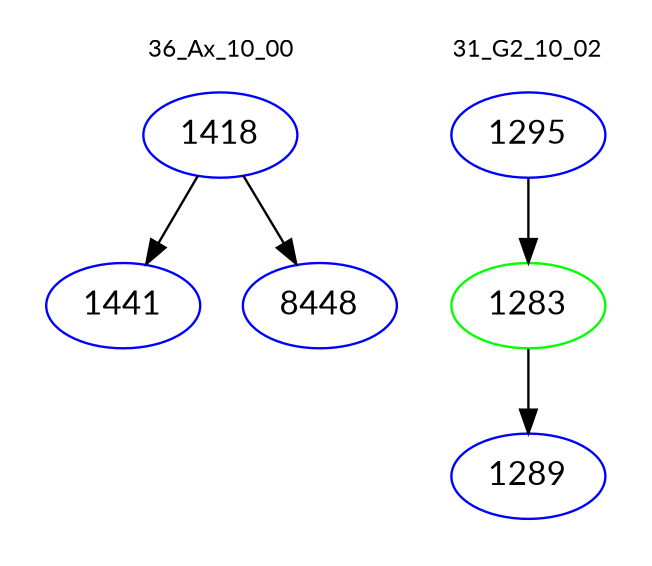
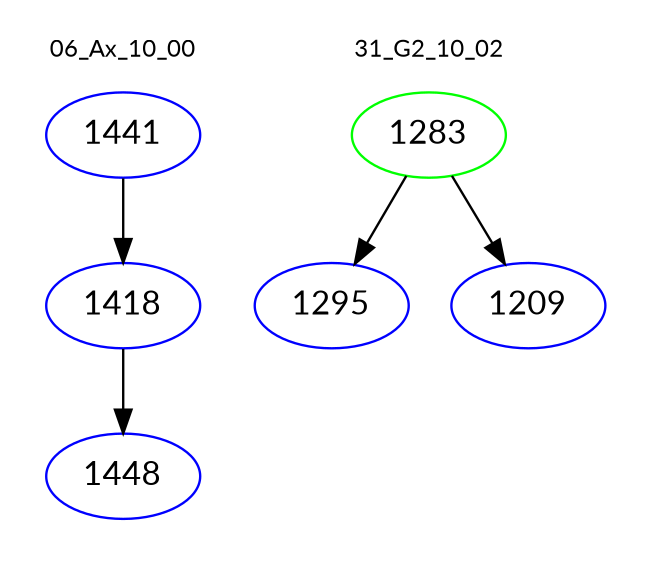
  digraph {
    fontname=Lato
    node [color=blue fontname=Lato]
    edge [color=black fontname=Lato]
    n1 [label=1441]
    n2 [label=1418]
-   n3 [label=8448]
+   n3 [label=1448]
    n4 [label=1295]
    n5 [color=green label=1283]
-   n6 [label=1289]
+   n6 [label=1209]
    subgraph cluster_1 {
      color=white
      fontsize=10
-     label="36_Ax_10_00"
+     label="06_Ax_10_00"
      n1
      n2
      n3
    }
    subgraph cluster_2 {
      color=white
      fontsize=10
      label="31_G2_10_02"
      n4
      n5
      n6
    }
-   n2 -> n1
+   n1 -> n2
    n2 -> n3
-   n4 -> n5
+   n5 -> n4
    n5 -> n6
  }
